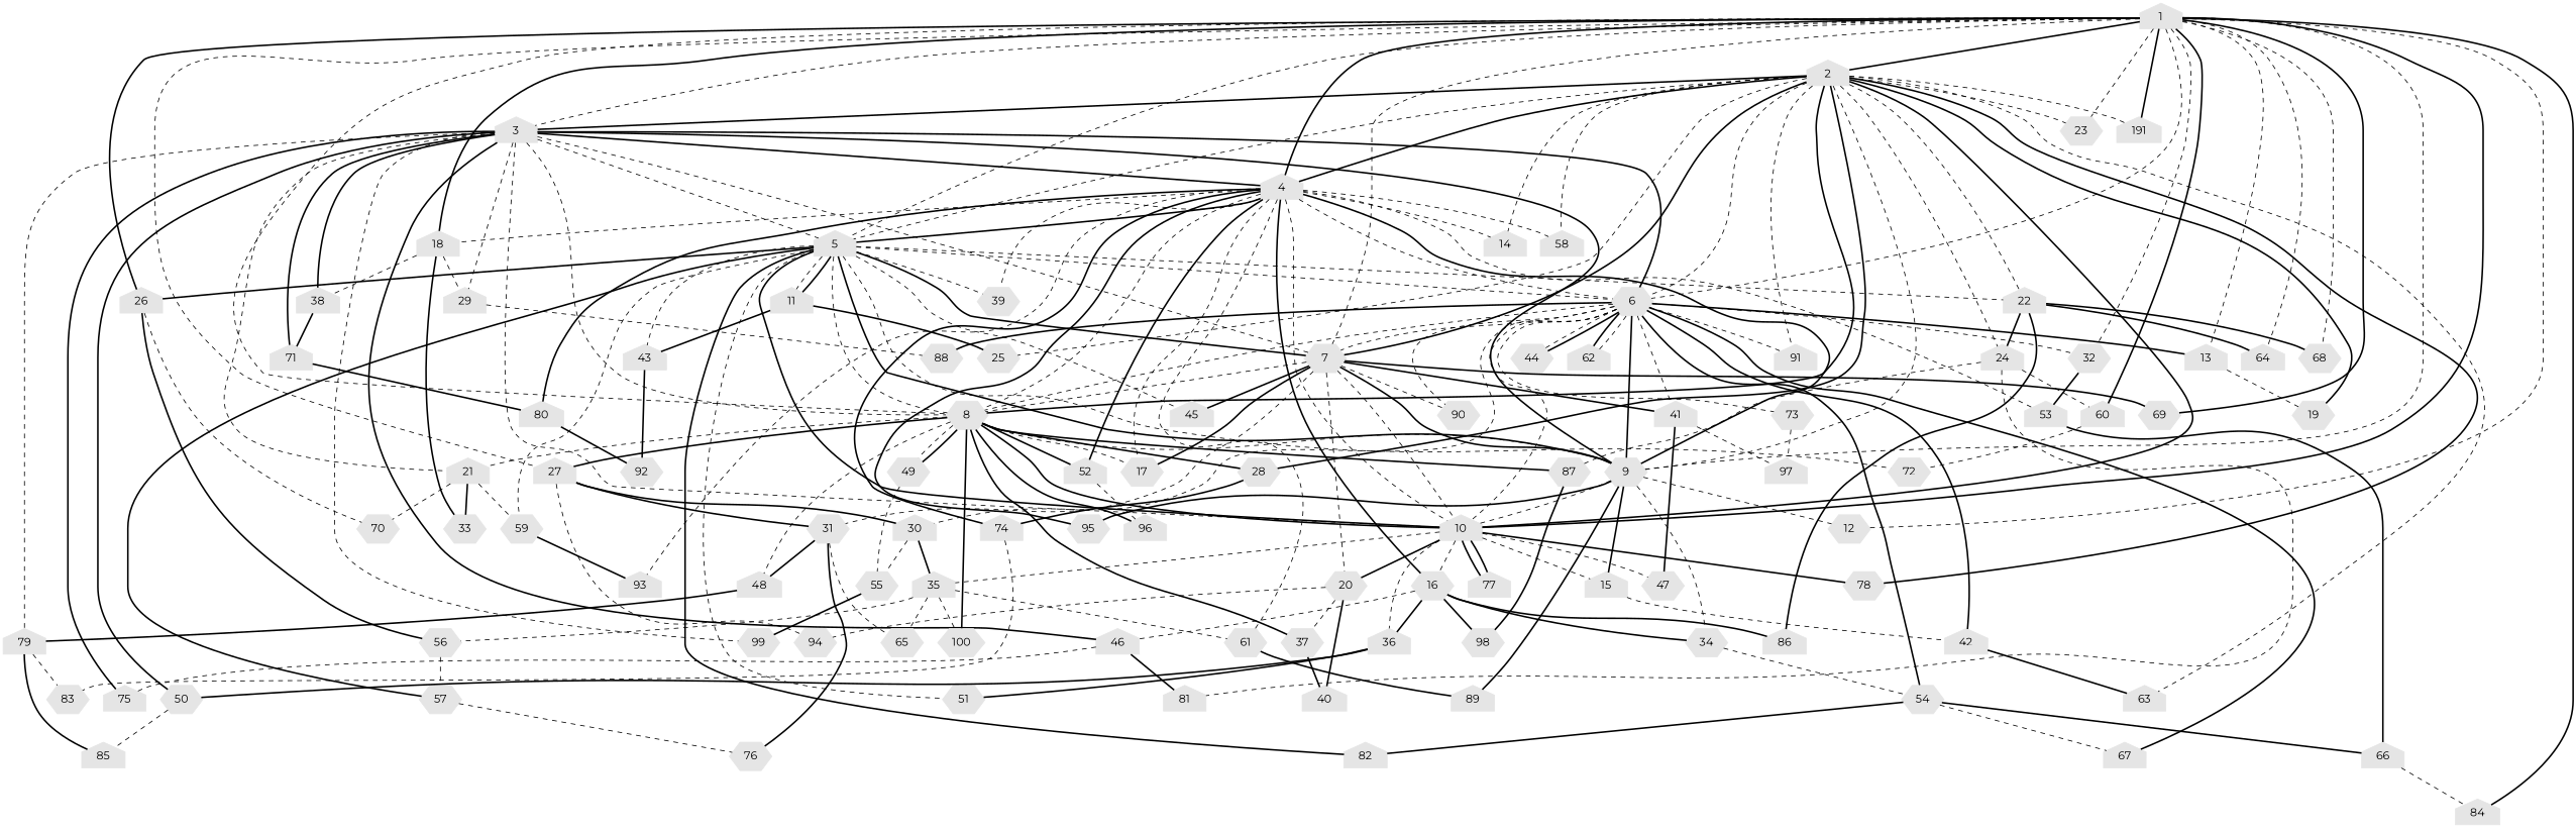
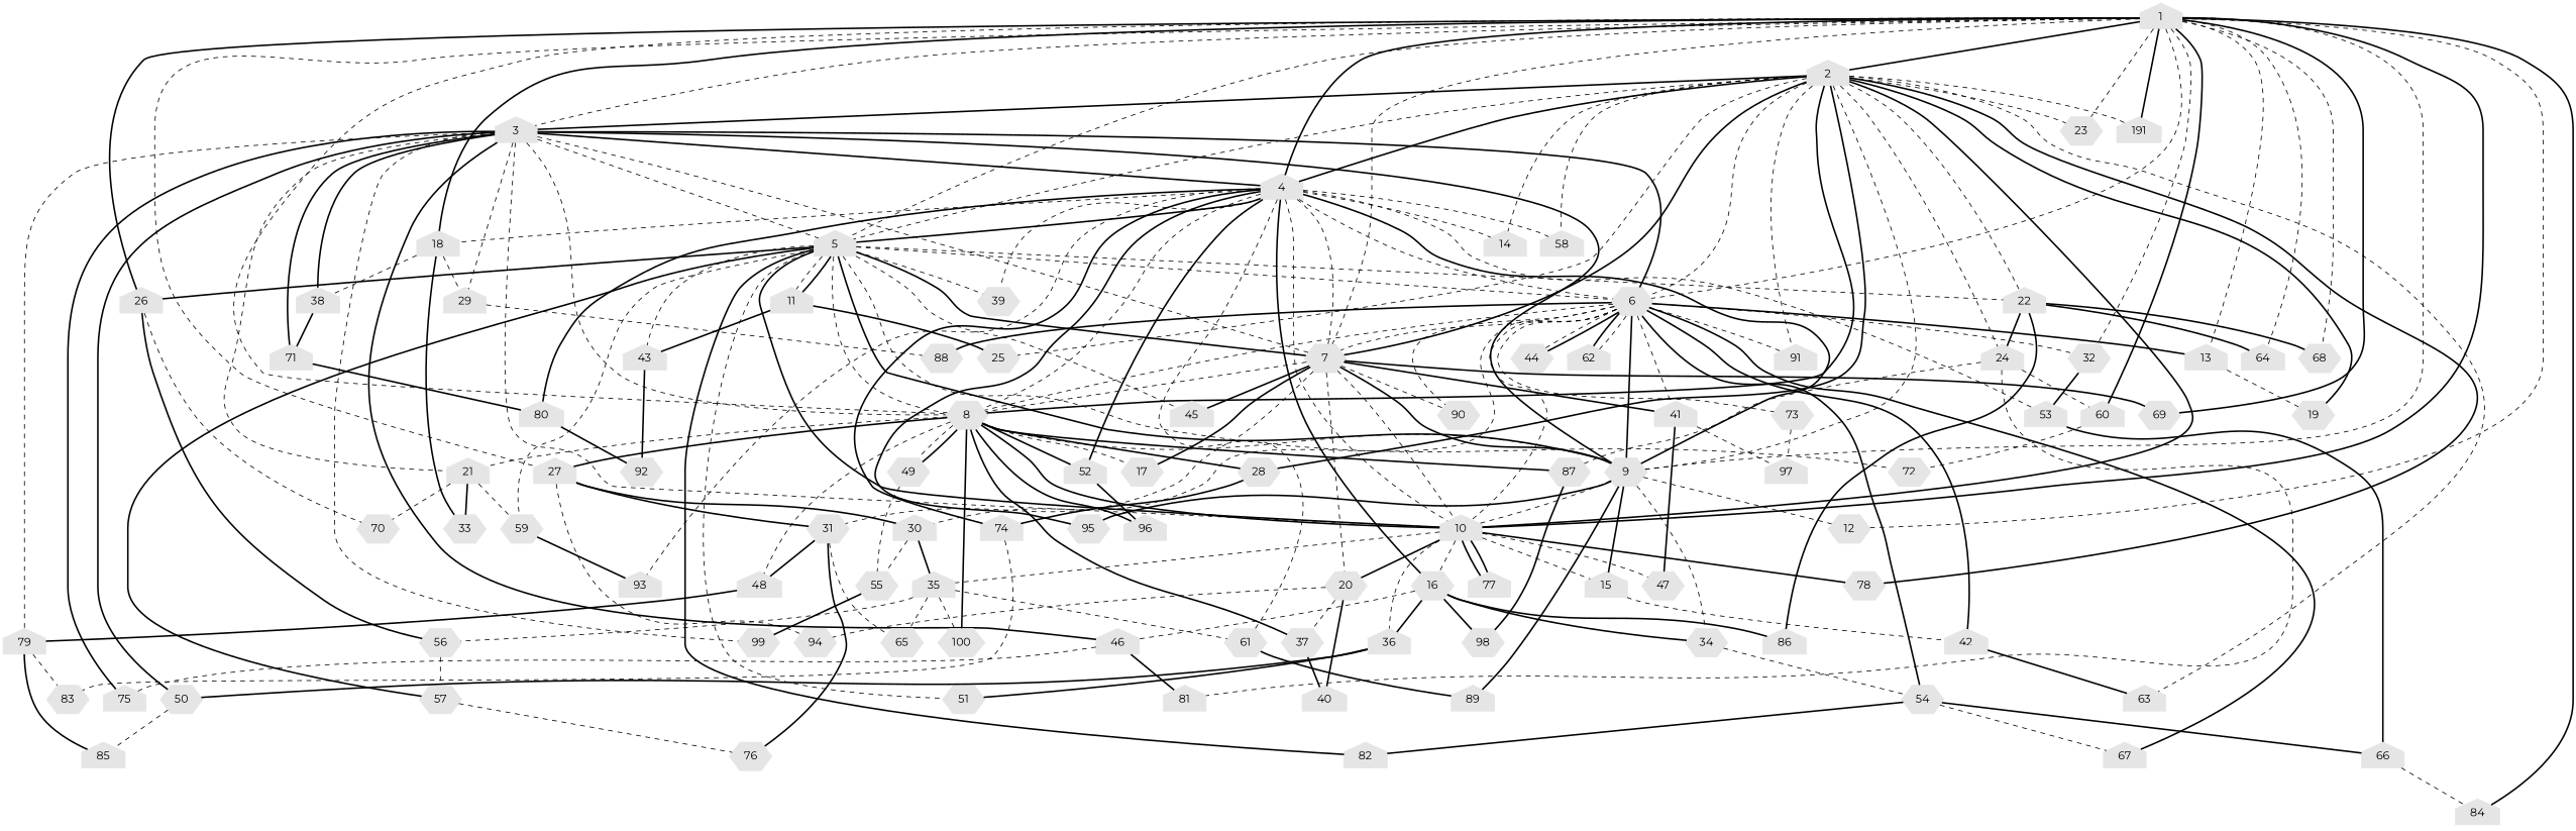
  graph {
    fontname=Montserrat
    node [color=gray90 fontname=Montserrat shape=house style=filled]
    edge [fontname=Montserrat style=dashed]
    1
    2
    3
    4
    5
    6 [shape=hexagon]
    7 [shape=hexagon]
    8 [shape=hexagon]
    9 [shape=hexagon]
    10
    12 [shape=hexagon]
    13
    18
    23 [shape=hexagon]
    26
    27
    32 [shape=hexagon]
    60
    64
    68 [shape=hexagon]
    69 [shape=hexagon]
    84
    n23 [label=191]
    14
    19 [shape=hexagon]
    22
    24
    25 [shape=hexagon]
    28 [shape=hexagon]
    58
    63
    78 [shape=hexagon]
    91
    21
    29
    38
    46
    50 [shape=hexagon]
    71
    75
    79
    99 [shape=hexagon]
    16 [shape=hexagon]
    39 [shape=hexagon]
    52
    53
    61 [shape=hexagon]
    74
    80
    93
    95 [shape=hexagon]
    11
    43
    45
    51 [shape=hexagon]
    57 [shape=hexagon]
    59 [shape=hexagon]
    72 [shape=hexagon]
    82
    30
    41
    42
    44 [shape=hexagon]
    54 [shape=hexagon]
    62
    67
    73 [shape=hexagon]
    88 [shape=hexagon]
    90 [shape=hexagon]
    17 [shape=hexagon]
    20 [shape=hexagon]
    31 [shape=hexagon]
    37 [shape=hexagon]
    48
    49 [shape=hexagon]
    87 [shape=hexagon]
    96
    100 [shape=hexagon]
    15
    34 [shape=hexagon]
    89
    35
    36
    47 [shape=hexagon]
    77
    33 [shape=hexagon]
    70 [shape=hexagon]
    56 [shape=hexagon]
    94 [shape=hexagon]
    86
    81
    85
    83 [shape=hexagon]
    98 [shape=hexagon]
    66
    92 [shape=hexagon]
    76 [shape=hexagon]
    55 [shape=hexagon]
    97
    40
    65 [shape=hexagon]
    1 -- 2 [style=bold]
    1 -- 3
    1 -- 4 [style=bold]
    1 -- 5
    1 -- 6
    1 -- 7
    1 -- 8
    1 -- 9
    1 -- 10 [style=bold]
    1 -- 12
    1 -- 13
    1 -- 18 [style=bold]
    1 -- 23
    1 -- 26 [style=bold]
    1 -- 27
    1 -- 32
    1 -- 60 [style=bold]
    1 -- 64
    1 -- 68
    1 -- 69 [style=bold]
    1 -- 84 [style=bold]
    1 -- n23 [style=bold]
    2 -- 3 [style=bold]
    2 -- 4 [style=bold]
    2 -- 5
    2 -- 6
    2 -- 7 [style=bold]
    2 -- 8 [style=bold]
    2 -- 9
    2 -- 10 [style=bold]
    2 -- 23
    2 -- n23
    2 -- 14
    2 -- 19 [style=bold]
    2 -- 22
    2 -- 24
    2 -- 25
    2 -- 28 [style=bold]
    2 -- 58
    2 -- 63
    2 -- 78 [style=bold]
    2 -- 91
    3 -- 4 [style=bold]
    3 -- 5
    3 -- 6 [style=bold]
    3 -- 7
    3 -- 8
    3 -- 9 [style=bold]
    3 -- 10
    3 -- 21
    3 -- 29
    3 -- 38 [style=bold]
    3 -- 46 [style=bold]
    3 -- 50 [style=bold]
    3 -- 71 [style=bold]
    3 -- 75 [style=bold]
    3 -- 79
    3 -- 99
    4 -- 5 [style=bold]
    4 -- 6
-   4 -- 17
+   4 -- 7
    4 -- 8
    4 -- 9 [style=bold]
    4 -- 10
    4 -- 18
    4 -- 14
    4 -- 58
    4 -- 16 [style=bold]
    4 -- 39
    4 -- 52 [style=bold]
    4 -- 53
    4 -- 61
    4 -- 74 [style=bold]
    4 -- 80 [style=bold]
    4 -- 93
    4 -- 95 [style=bold]
    5 -- 6
    5 -- 7 [style=bold]
    5 -- 8
    5 -- 9 [style=bold]
    5 -- 10 [style=bold]
    5 -- 26 [style=bold]
    5 -- 22
    5 -- 39
    5 -- 11
    5 -- 11 [style=bold]
    5 -- 43
    5 -- 45
    5 -- 51
    5 -- 57 [style=bold]
    5 -- 59
    5 -- 72
    5 -- 82 [style=bold]
    6 -- 7
    6 -- 8
    6 -- 9 [style=bold]
    6 -- 10
    6 -- 13 [style=bold]
    6 -- 32
    6 -- 91
    6 -- 30
    6 -- 41
    6 -- 42 [style=bold]
    6 -- 44
    6 -- 44 [style=bold]
    6 -- 54 [style=bold]
    6 -- 62 [style=bold]
    6 -- 62
    6 -- 67 [style=bold]
    6 -- 73
    6 -- 88 [style=bold]
    6 -- 90
    7 -- 8
    7 -- 9 [style=bold]
    7 -- 10
    7 -- 69 [style=bold]
    7 -- 45 [style=bold]
    7 -- 41 [style=bold]
    7 -- 90
    7 -- 17 [style=bold]
    7 -- 20
    7 -- 31
    8 -- 9
    8 -- 10 [style=bold]
    8 -- 27 [style=bold]
    8 -- 28 [style=bold]
    8 -- 21
    8 -- 52 [style=bold]
    8 -- 17
    8 -- 37 [style=bold]
    8 -- 48
    8 -- 49
    8 -- 49 [style=bold]
    8 -- 87 [style=bold]
    8 -- 96 [style=bold]
    8 -- 100 [style=bold]
    9 -- 10
    9 -- 12
    9 -- 95 [style=bold]
    9 -- 15 [style=bold]
    9 -- 34
    9 -- 89 [style=bold]
    10 -- 78 [style=bold]
    10 -- 16
    10 -- 20 [style=bold]
    10 -- 15
    10 -- 35
    10 -- 36
    10 -- 47
    10 -- 77 [style=bold]
    10 -- 77 [style=bold]
    13 -- 19
    18 -- 29
    18 -- 38
    18 -- 33 [style=bold]
    26 -- 70
    26 -- 56 [style=bold]
    27 -- 30 [style=bold]
    27 -- 31 [style=bold]
    27 -- 94
    32 -- 53 [style=bold]
    60 -- 72
    22 -- 64 [style=bold]
    22 -- 68 [style=bold]
    22 -- 24 [style=bold]
    22 -- 86 [style=bold]
    24 -- 60
    24 -- 87
    24 -- 81
    28 -- 74 [style=bold]
    21 -- 59
    21 -- 33 [style=bold]
    21 -- 70
    29 -- 88
    38 -- 71 [style=bold]
    46 -- 75
    46 -- 81 [style=bold]
    50 -- 85
    71 -- 80 [style=bold]
    79 -- 85 [style=bold]
    79 -- 83
    16 -- 46
    16 -- 34 [style=bold]
    16 -- 36 [style=bold]
    16 -- 86 [style=bold]
    16 -- 98 [style=bold]
-   52 -- 96
+   52 -- 96 [style=bold]
    53 -- 66 [style=bold]
    61 -- 89 [style=bold]
    74 -- 83
    80 -- 92 [style=bold]
    11 -- 25 [style=bold]
    11 -- 43 [style=bold]
    43 -- 92 [style=bold]
    57 -- 76
    59 -- 93 [style=bold]
    30 -- 35 [style=bold]
    30 -- 55
    41 -- 47 [style=bold]
    41 -- 97
    42 -- 63 [style=bold]
    54 -- 82 [style=bold]
    54 -- 67
    54 -- 66 [style=bold]
    73 -- 97
    20 -- 37
    20 -- 94
    20 -- 40 [style=bold]
    31 -- 48 [style=bold]
    31 -- 76 [style=bold]
    31 -- 65
    37 -- 40 [style=bold]
    48 -- 79 [style=bold]
    49 -- 55
    87 -- 98 [style=bold]
    15 -- 42
    34 -- 54
    35 -- 61
    35 -- 100
    35 -- 56
    35 -- 65
    36 -- 50 [style=bold]
    36 -- 51 [style=bold]
    56 -- 57
    66 -- 84
    55 -- 99 [style=bold]
  }
